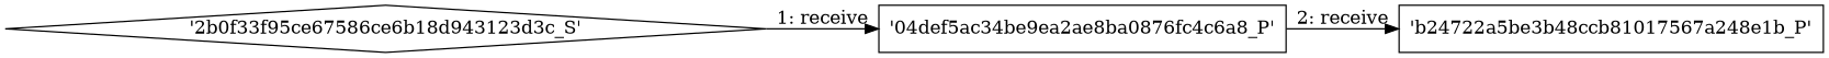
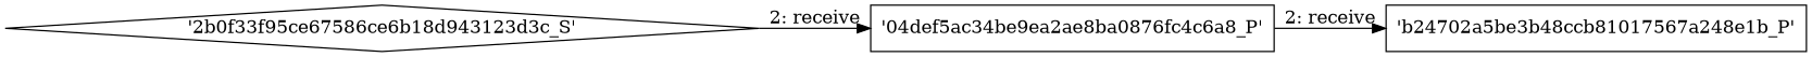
  digraph {
    engine=neato
    fixedsize=false
    fontsize=10
    nodesep=0.3
    rankdir=LR
    ranksep=0
    splines=true
    node [node_type=Process shape=box]
    "'04def5ac34be9ea2ae8ba0876fc4c6a8_P'"
-   "'b24722a5be3b48ccb81017567a248e1b_P'"
+   "'b24722a5be3b48ccb81017567a248e1b_P'" [label="'b24702a5be3b48ccb81017567a248e1b_P'"]
    "'2b0f33f95ce67586ce6b18d943123d3c_S'" [node_type=Socket shape=diamond]
    "'04def5ac34be9ea2ae8ba0876fc4c6a8_P'" -> "'b24722a5be3b48ccb81017567a248e1b_P'" [label="2: receive"]
-   "'2b0f33f95ce67586ce6b18d943123d3c_S'" -> "'04def5ac34be9ea2ae8ba0876fc4c6a8_P'" [label="1: receive"]
+   "'2b0f33f95ce67586ce6b18d943123d3c_S'" -> "'04def5ac34be9ea2ae8ba0876fc4c6a8_P'" [label="2: receive"]
  }
